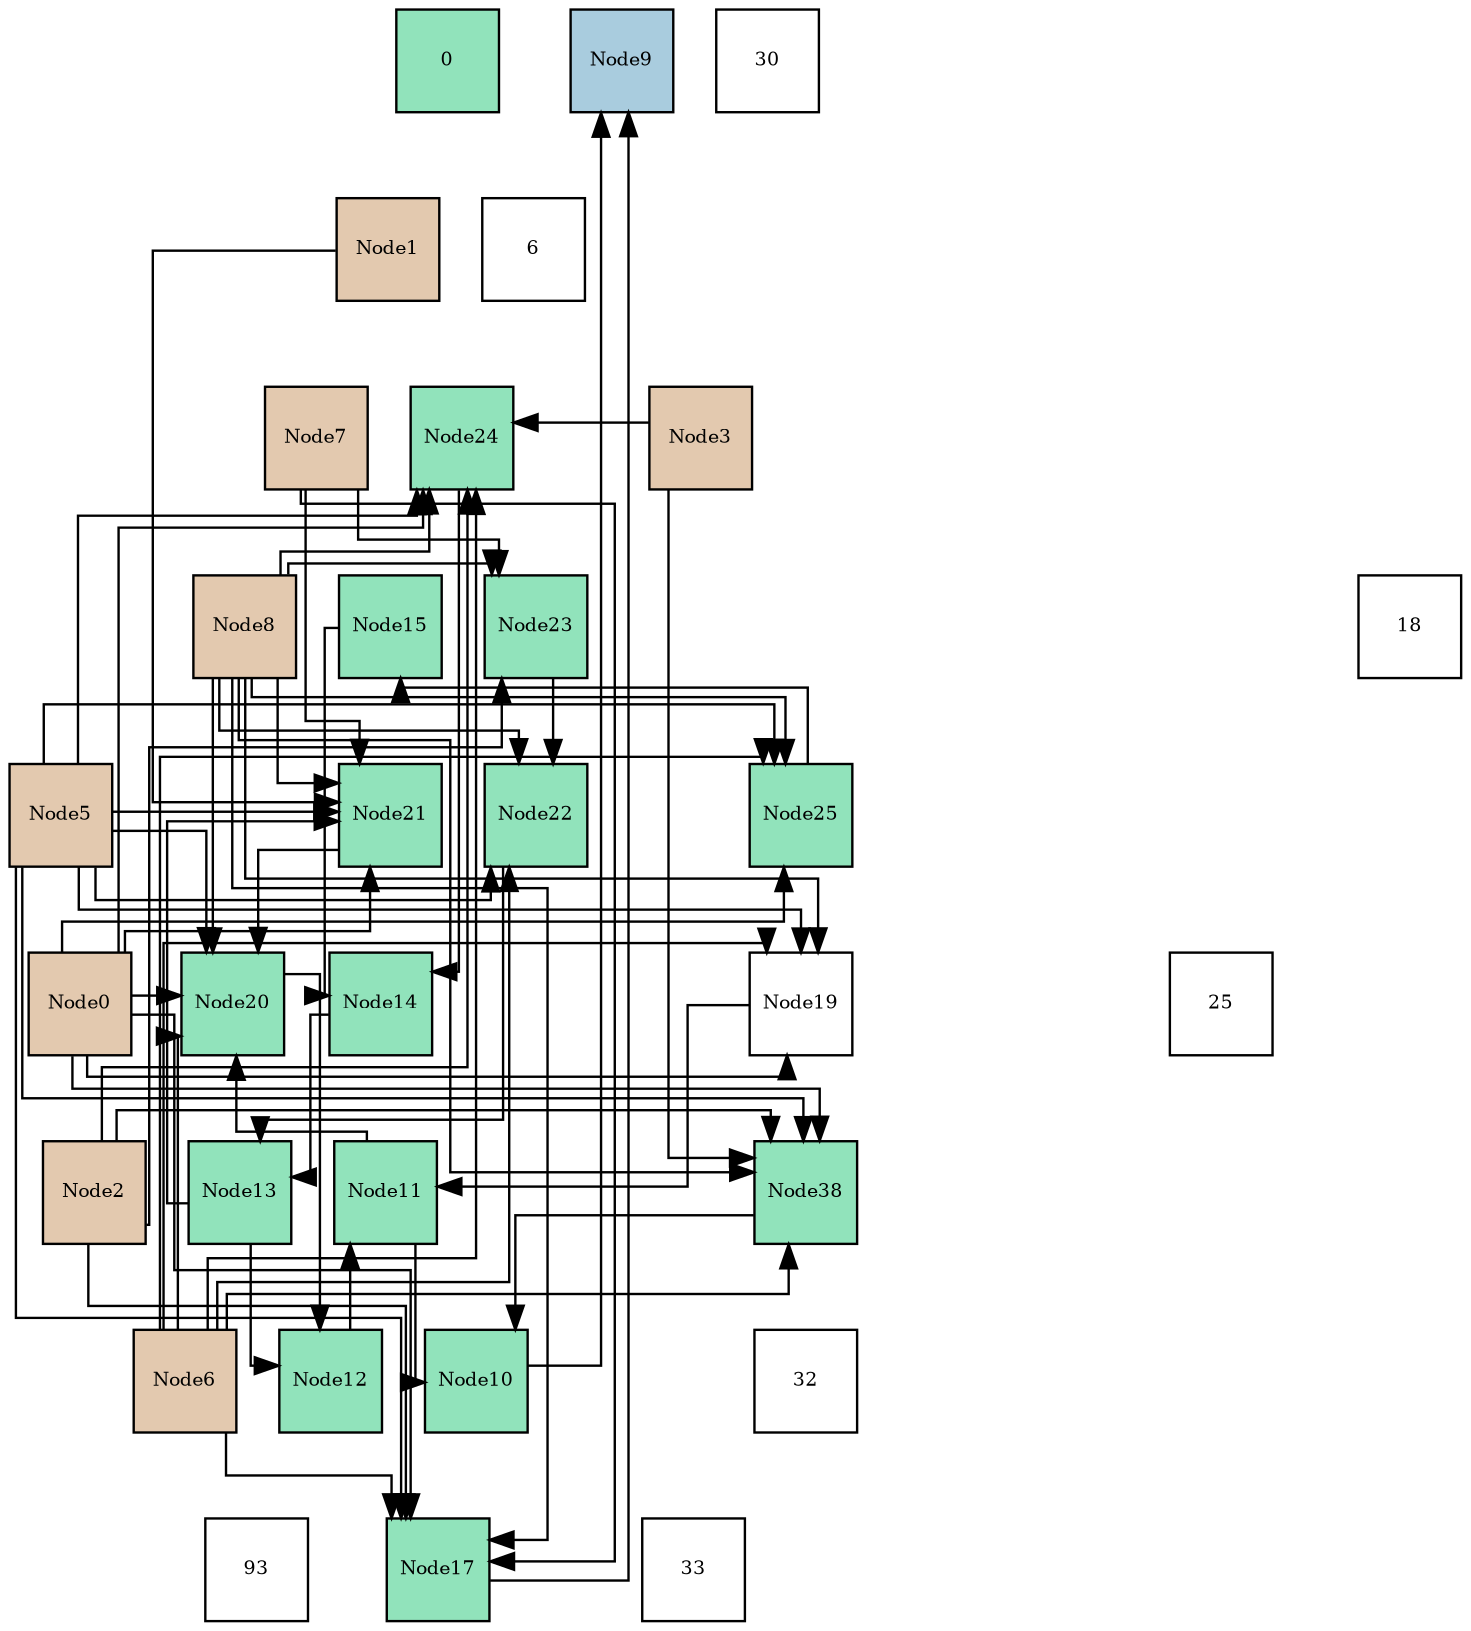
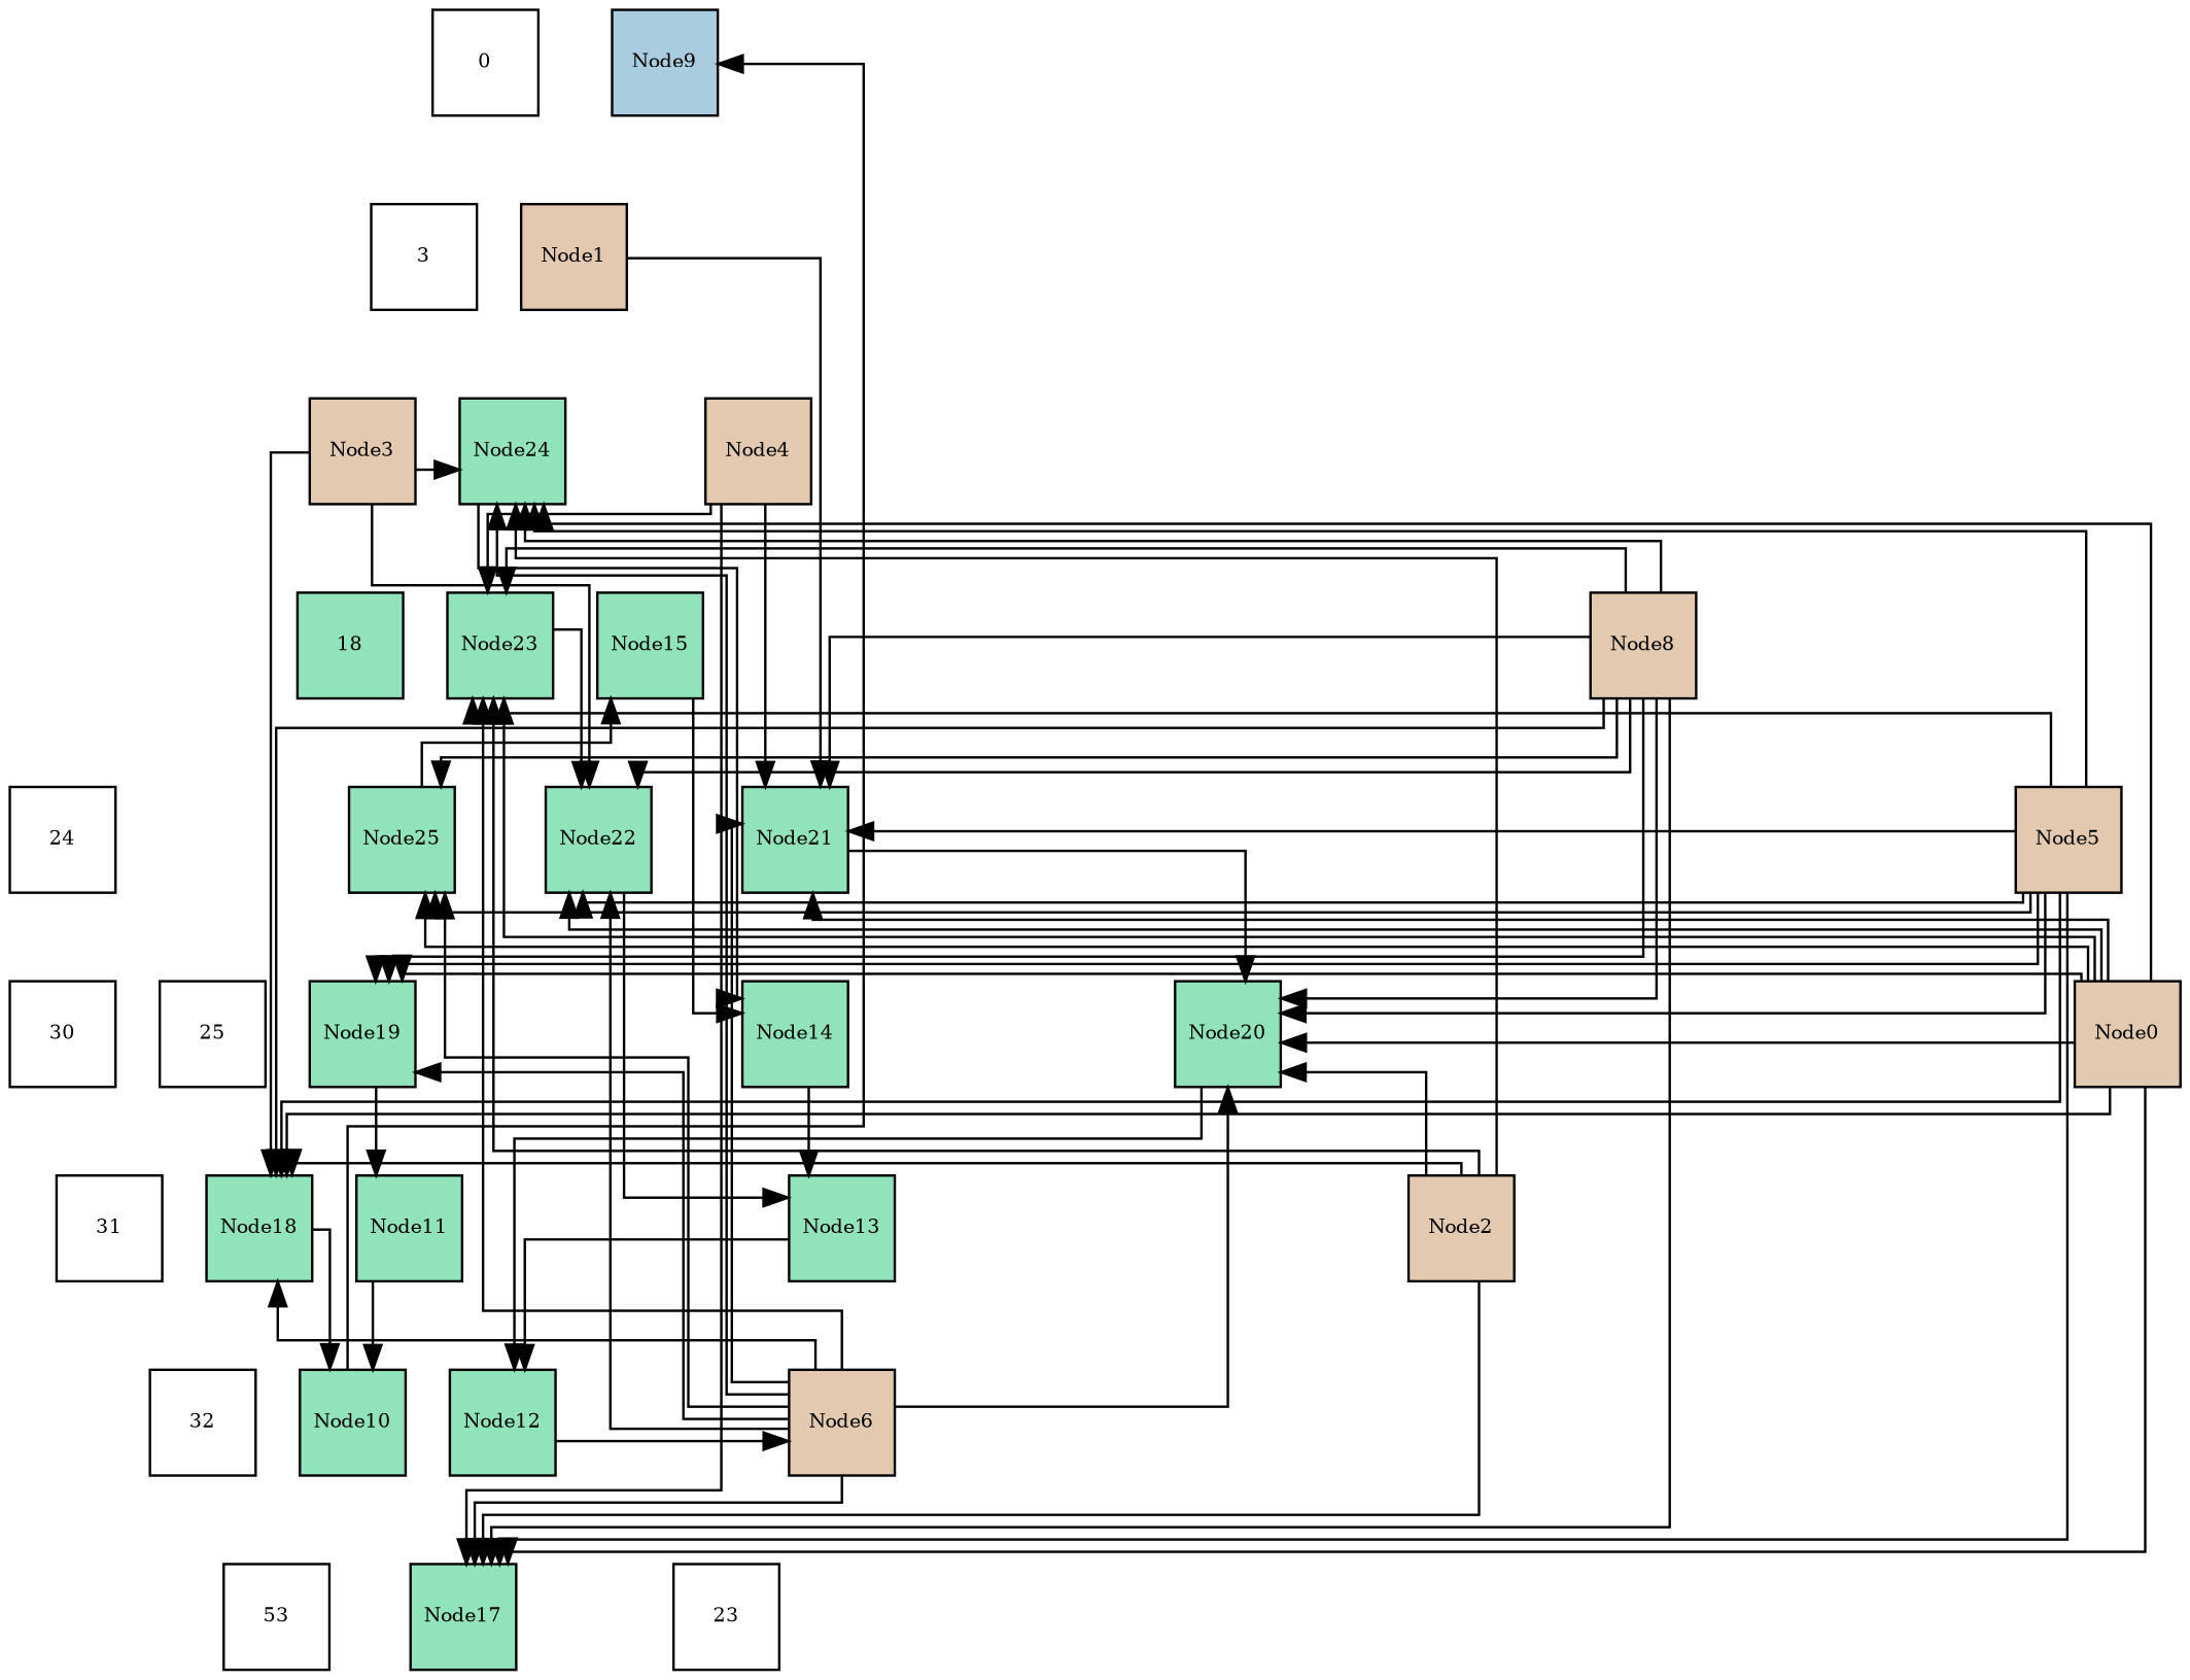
  digraph {
    rank=same
    rankdir=TB
    splines=ortho
    node [fillcolor="#91e3bb" fixedsize=true fontsize=8 shape=square style=filled]
    edge [constraint=false style=vis]
-   n1 [label=0 width=0.6]
+   n1 [fillcolor="#ffffff" label=0 width=0.6]
    n2 [fillcolor="#e3c9af" label=Node1 width=0.6]
-   n3 [fillcolor="#ffffff" label=6 width=0.6]
-   n4 [fillcolor="#e3c9af" label=Node7 width=0.6]
+   n3 [fillcolor="#ffffff" label=3 width=0.6]
+   n4 [fillcolor="#e3c9af" label=Node4 width=0.6]
    n5 [label=Node24 width=0.6]
    n6 [label=Node21 width=0.6]
    n7 [fillcolor="#e3c9af" label=Node3 width=0.6]
    n8 [fillcolor="#e3c9af" label=Node8 width=0.6]
    n9 [label=Node15 width=0.6]
    n10 [label=Node23 width=0.6]
    n11 [label=Node17 width=0.6]
    n12 [label=Node14 width=0.6]
    n13 [label=Node20 width=0.6]
    n14 [fillcolor="#e3c9af" label=Node5 width=0.6]
    n15 [label=Node22 width=0.6]
    n16 [label=Node25 width=0.6]
-   n17 [fillcolor="#ffffff" label=Node19 width=0.6]
-   n18 [label=Node38 width=0.6]
+   n17 [label=Node19 width=0.6]
+   n18 [label=Node18 width=0.6]
    n19 [fillcolor="#a9ccde" label=Node9 width=0.6]
    n20 [fillcolor="#e3c9af" label=Node0 width=0.6]
    n21 [fillcolor="#e3c9af" label=Node2 width=0.6]
    n22 [label=Node13 width=0.6]
    n23 [label=Node12 width=0.6]
    n24 [fillcolor="#ffffff" label=25 width=0.6]
    n25 [label=Node11 width=0.6]
    n26 [label=Node10 width=0.6]
    n27 [fillcolor="#ffffff" label=32 width=0.6]
    n28 [fillcolor="#e3c9af" label=Node6 width=0.6]
-   n29 [fillcolor="#ffffff" label=18 width=0.6]
-   n30 [fillcolor="#ffffff" label=93 width=0.6]
+   n29 [label=18 width=0.6]
+   n30 [fillcolor="#ffffff" label=23 width=0.6]
+   n31 [fillcolor="#ffffff" label=24 width=0.6]
    n32 [fillcolor="#ffffff" label=30 width=0.6]
-   n34 [fillcolor="#ffffff" label=33 width=0.6]
+   n33 [fillcolor="#ffffff" label=31 width=0.6]
+   n34 [fillcolor="#ffffff" label=53 width=0.6]
    n1 -> n2 [constraint=true style=invis]
    n1 -> n3 [constraint=true style=invis]
    n2 -> n4 [constraint=true style=invis]
    n2 -> n5 [constraint=true style=invis]
    n2 -> n6
    n3 -> n5 [constraint=true style=invis]
    n3 -> n7 [constraint=true style=invis]
    n4 -> n6
    n4 -> n8 [constraint=true style=invis]
    n4 -> n9 [constraint=true style=invis]
    n4 -> n10
    n4 -> n11
    n5 -> n9 [constraint=true style=invis]
    n5 -> n10 [constraint=true style=invis]
    n5 -> n12
    n6 -> n12 [constraint=true style=invis]
    n6 -> n13
    n6 -> n13 [constraint=true style=invis]
    n7 -> n5
    n7 -> n10 [constraint=true style=invis]
+   n7 -> n15
    n7 -> n18
    n7 -> n29 [constraint=true style=invis]
    n8 -> n5
    n8 -> n6
    n8 -> n6 [constraint=true style=invis]
    n8 -> n10
    n8 -> n11
    n8 -> n13
    n8 -> n14 [constraint=true style=invis]
    n8 -> n15
    n8 -> n16
    n8 -> n17
    n8 -> n18
    n9 -> n6 [constraint=true style=invis]
    n9 -> n12
    n9 -> n15 [constraint=true style=invis]
    n10 -> n15
    n10 -> n15 [constraint=true style=invis]
    n10 -> n16 [constraint=true style=invis]
-   n11 -> n19
    n12 -> n22
    n12 -> n22 [constraint=true style=invis]
    n12 -> n25 [constraint=true style=invis]
    n13 -> n21 [constraint=true style=invis]
    n13 -> n22 [constraint=true style=invis]
    n13 -> n23
    n14 -> n5
    n14 -> n6
+   n14 -> n10
    n14 -> n11
    n14 -> n13
    n14 -> n13 [constraint=true style=invis]
    n14 -> n15
    n14 -> n16
    n14 -> n17
    n14 -> n18
    n14 -> n20 [constraint=true style=invis]
    n15 -> n12 [constraint=true style=invis]
    n15 -> n17 [constraint=true style=invis]
    n15 -> n22
    n16 -> n9
    n16 -> n17 [constraint=true style=invis]
    n16 -> n24 [constraint=true style=invis]
    n17 -> n18 [constraint=true style=invis]
    n17 -> n25
    n17 -> n25 [constraint=true style=invis]
    n18 -> n26
    n18 -> n26 [constraint=true style=invis]
    n18 -> n27 [constraint=true style=invis]
    n20 -> n5
    n20 -> n6
+   n20 -> n10
    n20 -> n11
    n20 -> n13
+   n20 -> n15
    n20 -> n16
    n20 -> n17
    n20 -> n18
    n20 -> n21 [constraint=true style=invis]
    n21 -> n5
    n21 -> n10
    n21 -> n11
-   n25 -> n13
+   n21 -> n13
    n21 -> n18
    n21 -> n28 [constraint=true style=invis]
    n22 -> n23
    n22 -> n23 [constraint=true style=invis]
    n22 -> n28 [constraint=true style=invis]
    n23 -> n11 [constraint=true style=invis]
-   n23 -> n25
+   n23 -> n28
    n23 -> n30 [constraint=true style=invis]
    n24 -> n18 [constraint=true style=invis]
+   n24 -> n33 [constraint=true style=invis]
    n25 -> n23 [constraint=true style=invis]
    n25 -> n26
    n25 -> n26 [constraint=true style=invis]
    n26 -> n11 [constraint=true style=invis]
    n26 -> n19
    n26 -> n34 [constraint=true style=invis]
    n27 -> n34 [constraint=true style=invis]
    n28 -> n5
-   n22 -> n6
+   n28 -> n6
+   n28 -> n10
    n28 -> n11
    n28 -> n13
    n28 -> n15
    n28 -> n16
    n28 -> n17
    n28 -> n18
    n28 -> n30 [constraint=true style=invis]
    n29 -> n16 [constraint=true style=invis]
+   n29 -> n31 [constraint=true style=invis]
+   n31 -> n24 [constraint=true style=invis]
+   n31 -> n32 [constraint=true style=invis]
+   n32 -> n33 [constraint=true style=invis]
+   n33 -> n27 [constraint=true style=invis]
  }
